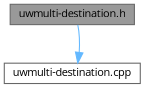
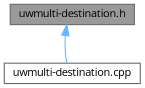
  digraph {
    fontname="Open Sans"
    node [fontname="Open Sans" fontsize=10 shape=box style=filled]
    n1 [color=gray40 fillcolor=grey60 fontcolor=black height=0.2 label="uwmulti-destination.h" width=0.4]
    n2 [color=grey40 fillcolor=white height=0.2 label="uwmulti-destination.cpp" width=0.4]
-   n2 -> n1 [color=steelblue1 dir=back fontname="Open Sans" fontsize=10 labelfontname=Helvetica labelfontsize=10 style=solid]
+   n1 -> n2 [color=steelblue1 dir=back fontname="Open Sans" fontsize=10 labelfontname=Helvetica labelfontsize=10 style=solid]
  }
